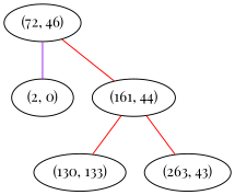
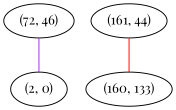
  graph {
    fontname="Playfair Display"
    node [fontname="Playfair Display"]
    edge [color=red fontname="Playfair Display" weight=1]
    n1 [label="(2, 0)"]
    "(72, 46)"
    "(161, 44)"
-   "(160, 133)" [label="(130, 133)"]
-   "(263, 43)"
+   "(160, 133)"
    "(72, 46)" -- n1 [color=purple weight=4]
-   "(72, 46)" -- "(161, 44)"
    "(161, 44)" -- "(160, 133)"
-   "(161, 44)" -- "(263, 43)"
  }
